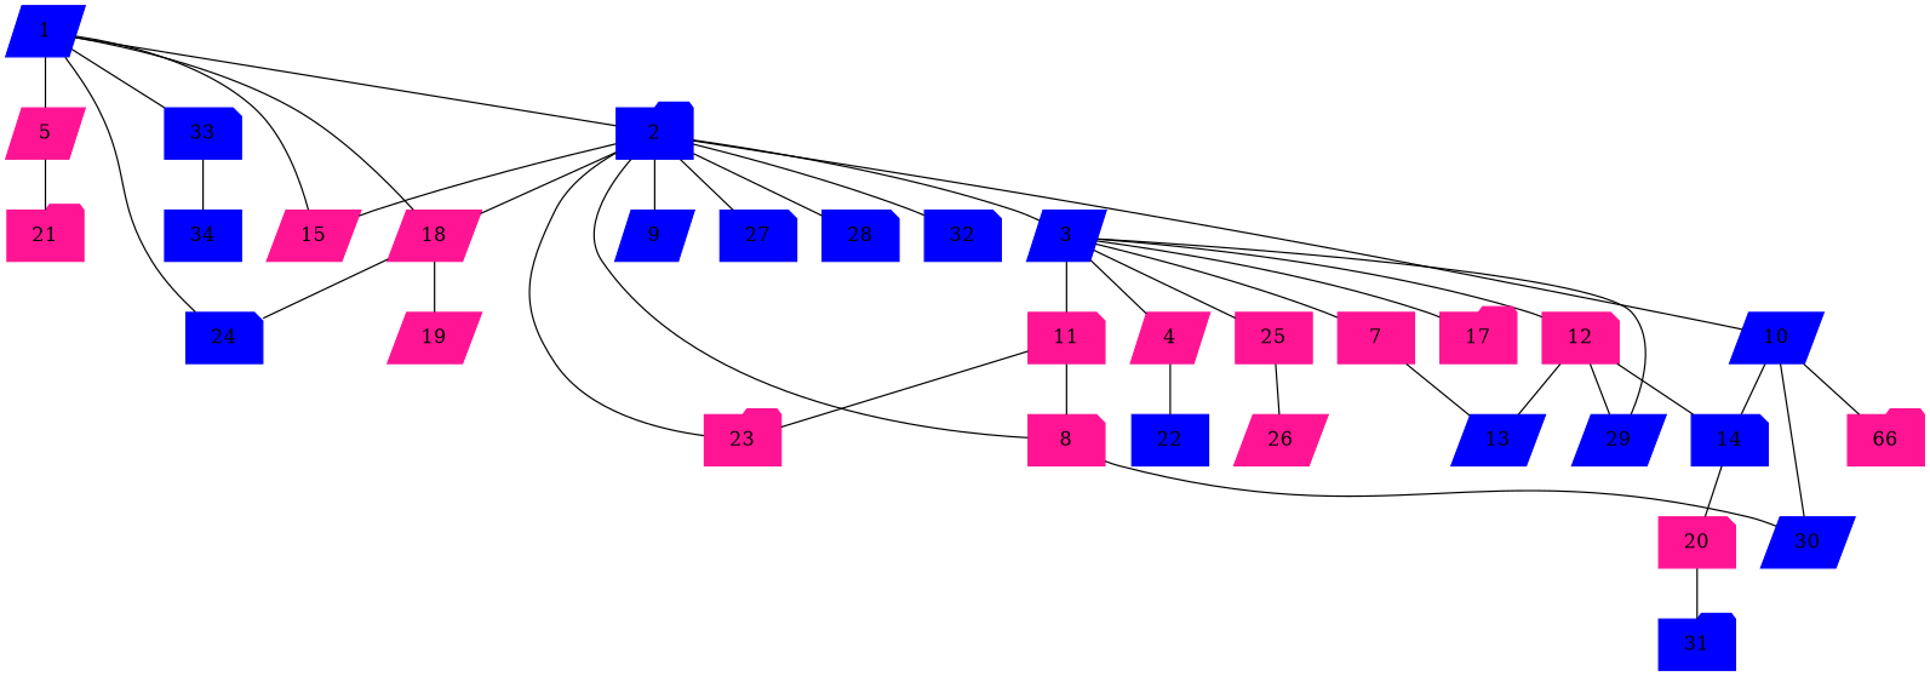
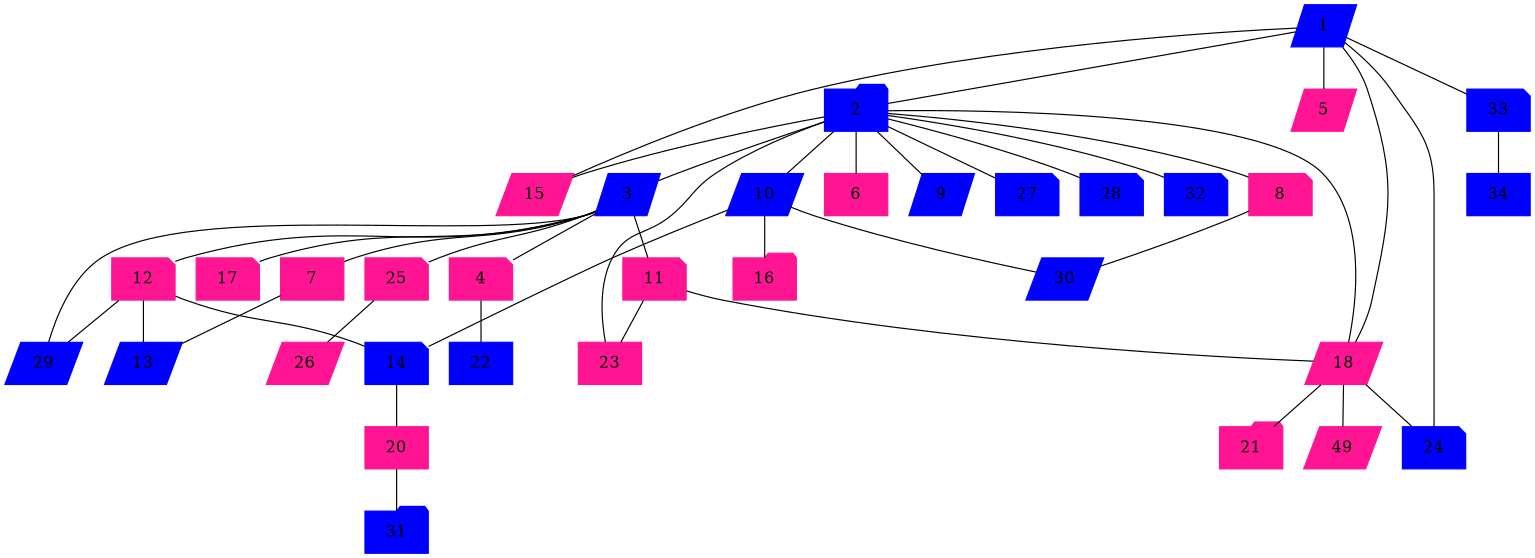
  graph {
    node [color=blue shape=parallelogram style=filled]
    edge [weight=1.0]
    2 [shape=folder]
    1
    5 [color=deeppink]
    15 [color=deeppink]
    18 [color=deeppink]
    24 [shape=note]
    33 [shape=note]
    3
+   6 [color=deeppink shape=box]
    8 [color=deeppink shape=note]
    9
    10
-   23 [color=deeppink shape=folder]
+   23 [color=deeppink shape=box]
    27 [shape=note]
    28 [shape=note]
    32 [shape=note]
-   19 [color=deeppink]
+   19 [color=deeppink label=49]
    21 [color=deeppink shape=folder]
    34 [shape=box]
-   4 [color=deeppink]
+   4 [color=deeppink shape=note]
    7 [color=deeppink shape=box]
    11 [color=deeppink shape=note]
    12 [color=deeppink shape=note]
-   17 [color=deeppink shape=folder]
-   25 [color=deeppink shape=box]
+   17 [color=deeppink shape=note]
+   25 [color=deeppink shape=note]
    29
    30
    14 [shape=note]
-   16 [color=deeppink shape=folder label=66]
+   16 [color=deeppink shape=folder]
    22 [shape=box]
    13
    26 [color=deeppink]
-   20 [color=deeppink shape=note]
+   20 [color=deeppink shape=box]
    31 [shape=folder]
    2 -- 15
    2 -- 18
    2 -- 3
+   2 -- 6 [weight=9.0]
    2 -- 8
    2 -- 9
    2 -- 10
    2 -- 23
    2 -- 27
    2 -- 28
    2 -- 32
    1 -- 2
    1 -- 5 [weight=7.0]
    1 -- 15
    1 -- 18
    1 -- 24
    1 -- 33
    18 -- 24
    18 -- 19
-   5 -- 21
+   18 -- 21
    33 -- 34 [weight=3.0]
    3 -- 4
    3 -- 7
    3 -- 11 [weight=12.0]
    3 -- 12
    3 -- 17
    3 -- 25
    3 -- 29
    8 -- 30
    10 -- 30
    10 -- 14
    10 -- 16
    4 -- 22 [weight=4.0]
    7 -- 13
-   11 -- 8
+   11 -- 18
    11 -- 23
    12 -- 29
    12 -- 14 [weight=2.0]
    12 -- 13 [weight=5.0]
    25 -- 26 [weight=4.0]
    14 -- 20
    20 -- 31
  }
